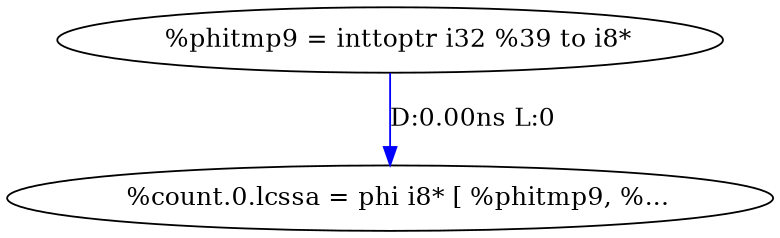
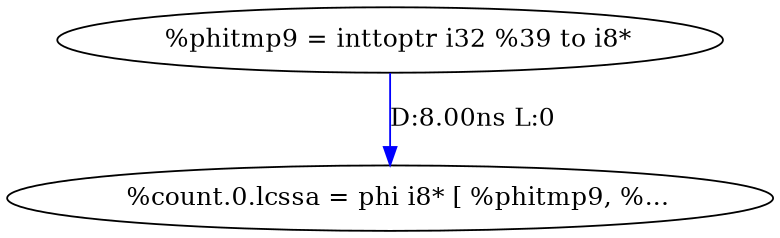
  digraph {
    n1 [label="  %count.0.lcssa = phi i8* [ %phitmp9, %..."]
    n2 [label="  %phitmp9 = inttoptr i32 %39 to i8*"]
-   n2 -> n1 [color=blue label="D:0.00ns L:0"]
+   n2 -> n1 [color=blue label="D:8.00ns L:0"]
  }
